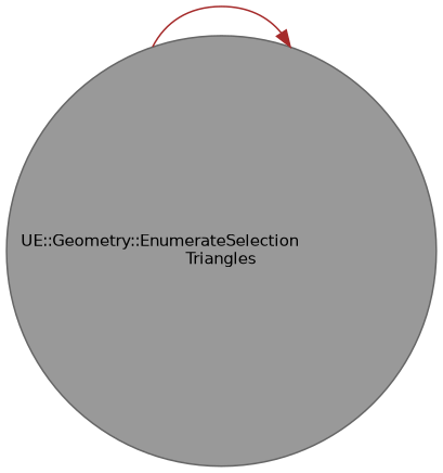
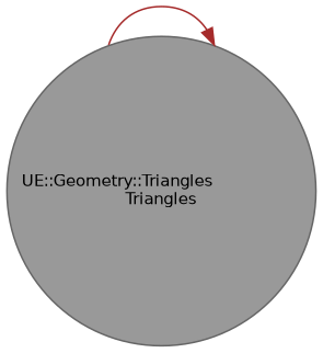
  digraph {
    rankdir=RL
-   n1 [color=gray40 fillcolor=grey60 fontcolor=black fontname=Helvetica fontsize=10 height=0.2 label="UE::Geometry::EnumerateSelection\lTriangles" shape=circle style=filled width=0.4]
+   n1 [color=gray40 fillcolor=grey60 fontcolor=black fontname=Helvetica fontsize=10 height=0.2 label="UE::Geometry::Triangles\lTriangles" shape=circle style=filled width=0.4]
    n1 -> n1 [color=brown dir=back fontname=Helvetica fontsize=10 labelfontname=Helvetica labelfontsize=10 style=solid]
  }
